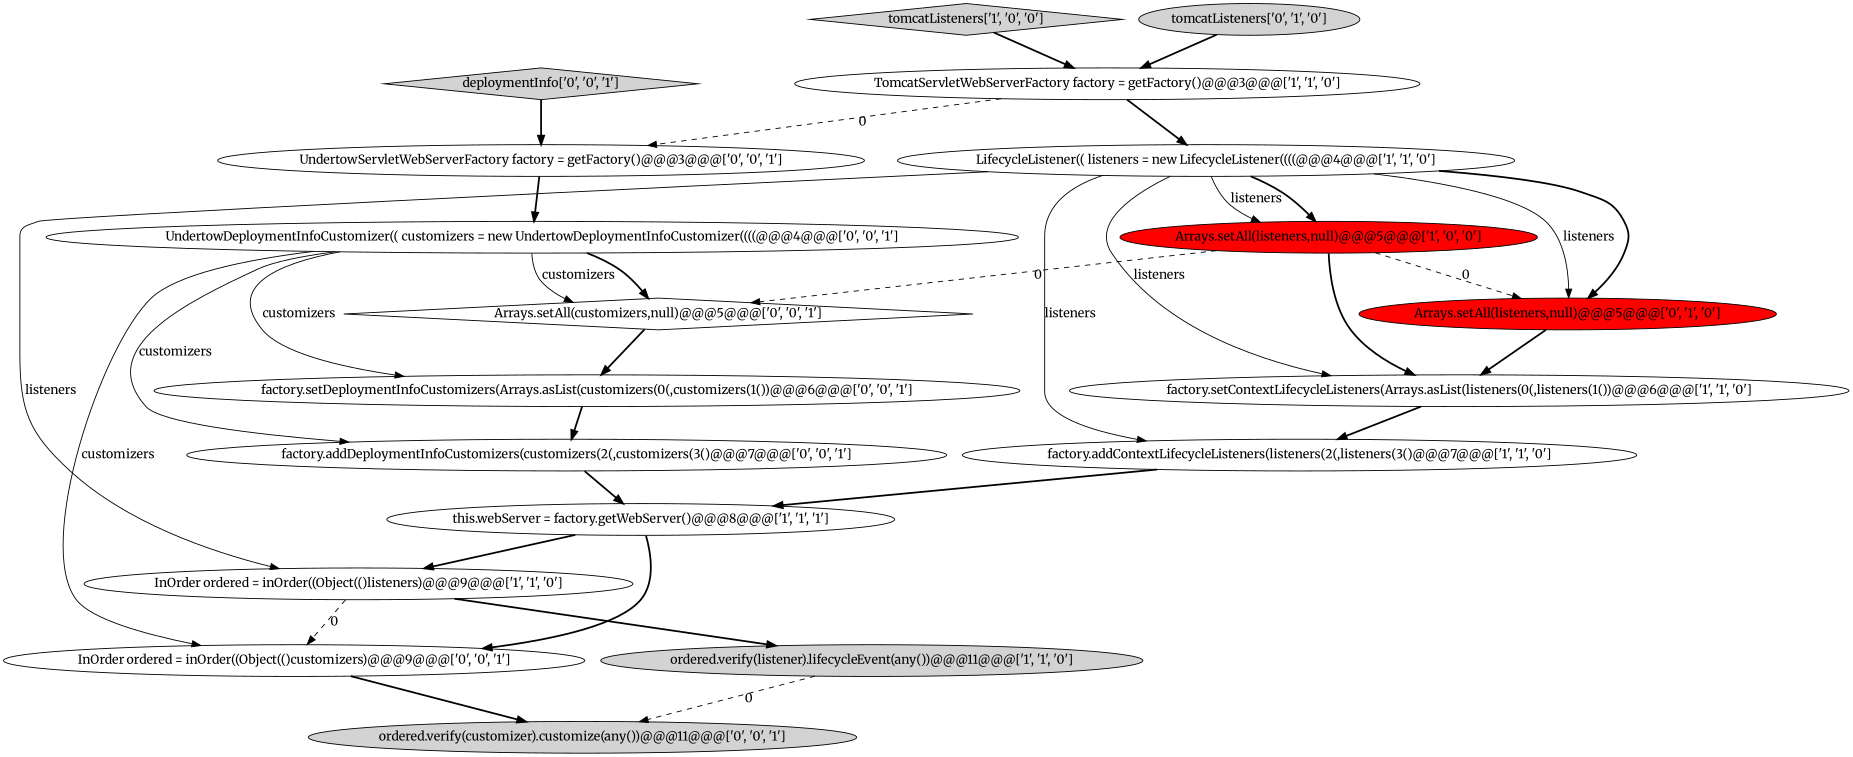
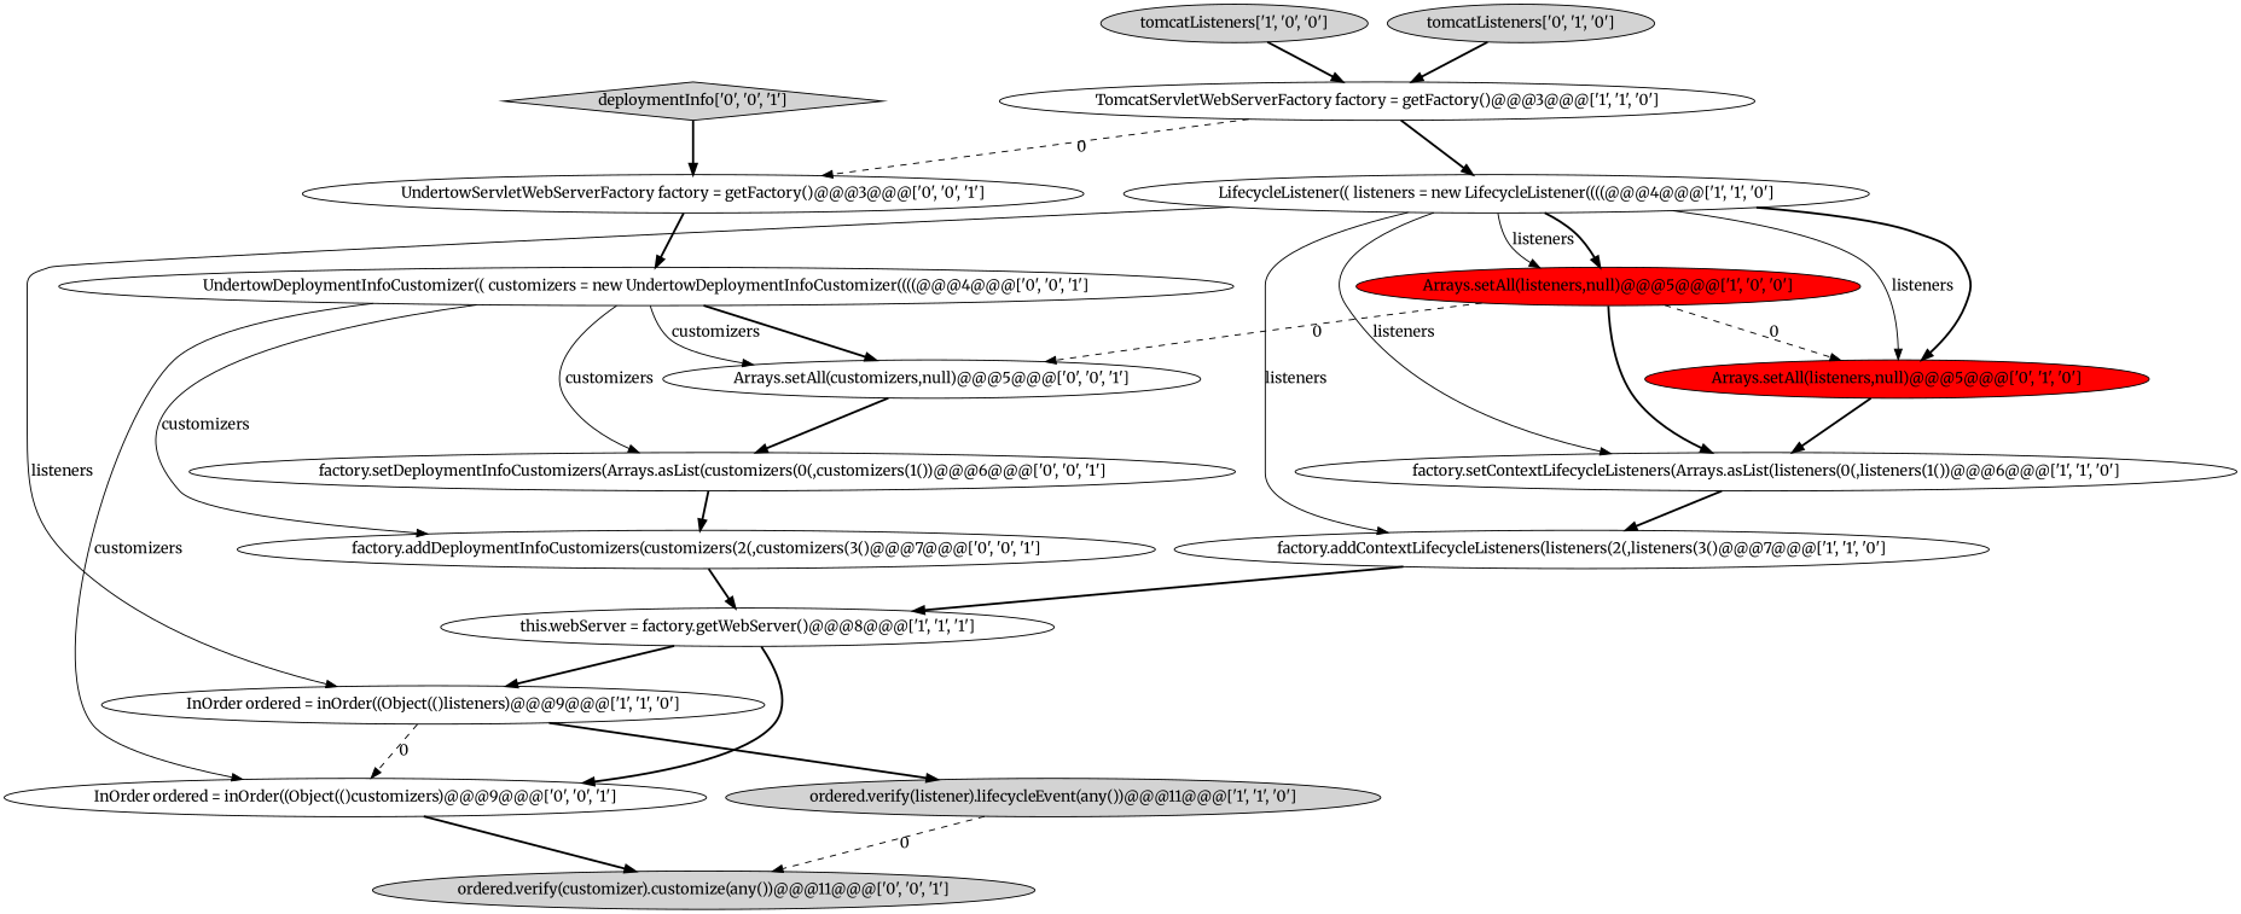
  digraph {
    fontname=Merriweather
    node [fillcolor=white fontname=Merriweather shape=ellipse style=filled]
    edge [fontname=Merriweather style=bold]
-   n1 [label="Arrays.setAll(customizers,null)@@@5@@@['0', '0', '1']" shape=diamond]
+   n1 [label="Arrays.setAll(customizers,null)@@@5@@@['0', '0', '1']"]
    n2 [label="factory.setDeploymentInfoCustomizers(Arrays.asList(customizers(0(,customizers(1())@@@6@@@['0', '0', '1']"]
    n3 [label="factory.addDeploymentInfoCustomizers(customizers(2(,customizers(3()@@@7@@@['0', '0', '1']"]
    n4 [label="factory.addContextLifecycleListeners(listeners(2(,listeners(3()@@@7@@@['1', '1', '0']"]
    n5 [label="this.webServer = factory.getWebServer()@@@8@@@['1', '1', '1']"]
    n6 [label="InOrder ordered = inOrder((Object(()customizers)@@@9@@@['0', '0', '1']"]
    n7 [label="InOrder ordered = inOrder((Object(()listeners)@@@9@@@['1', '1', '0']"]
    n8 [label="TomcatServletWebServerFactory factory = getFactory()@@@3@@@['1', '1', '0']"]
    n9 [label="UndertowServletWebServerFactory factory = getFactory()@@@3@@@['0', '0', '1']"]
    n10 [label="LifecycleListener(( listeners = new LifecycleListener((((@@@4@@@['1', '1', '0']"]
    n11 [label="UndertowDeploymentInfoCustomizer(( customizers = new UndertowDeploymentInfoCustomizer((((@@@4@@@['0', '0', '1']"]
    n12 [fillcolor=red label="Arrays.setAll(listeners,null)@@@5@@@['1', '0', '0']"]
    n13 [fillcolor=red label="Arrays.setAll(listeners,null)@@@5@@@['0', '1', '0']"]
    n14 [label="factory.setContextLifecycleListeners(Arrays.asList(listeners(0(,listeners(1())@@@6@@@['1', '1', '0']"]
    n15 [fillcolor=lightgray label="ordered.verify(customizer).customize(any())@@@11@@@['0', '0', '1']"]
    n16 [fillcolor=lightgray label="ordered.verify(listener).lifecycleEvent(any())@@@11@@@['1', '1', '0']"]
    n17 [fillcolor=lightgray label="deploymentInfo['0', '0', '1']" shape=diamond]
-   n18 [fillcolor=lightgray label="tomcatListeners['1', '0', '0']" shape=diamond]
+   n18 [fillcolor=lightgray label="tomcatListeners['1', '0', '0']"]
    n19 [fillcolor=lightgray label="tomcatListeners['0', '1', '0']"]
    n1 -> n2
    n2 -> n3
    n3 -> n5
    n4 -> n5
    n5 -> n6
    n5 -> n7
    n6 -> n15
    n7 -> n6 [label=0 style=dashed]
    n7 -> n16
    n8 -> n9 [label=0 style=dashed]
    n8 -> n10
    n9 -> n11
    n10 -> n4 [label=listeners style=solid]
    n10 -> n7 [label=listeners style=solid]
    n10 -> n12 [label=listeners style=solid]
    n10 -> n12
    n10 -> n13
    n10 -> n13 [label=listeners style=solid]
    n10 -> n14 [label=listeners style=solid]
    n11 -> n1
    n11 -> n1 [label=customizers style=solid]
    n11 -> n2 [label=customizers style=solid]
    n11 -> n3 [label=customizers style=solid]
    n11 -> n6 [label=customizers style=solid]
    n12 -> n1 [label=0 style=dashed]
    n12 -> n13 [label=0 style=dashed]
    n12 -> n14
    n13 -> n14
    n14 -> n4
    n16 -> n15 [label=0 style=dashed]
    n17 -> n9
    n18 -> n8
    n19 -> n8
  }
